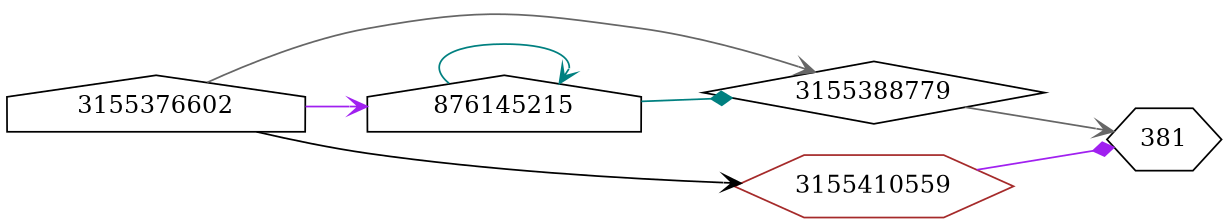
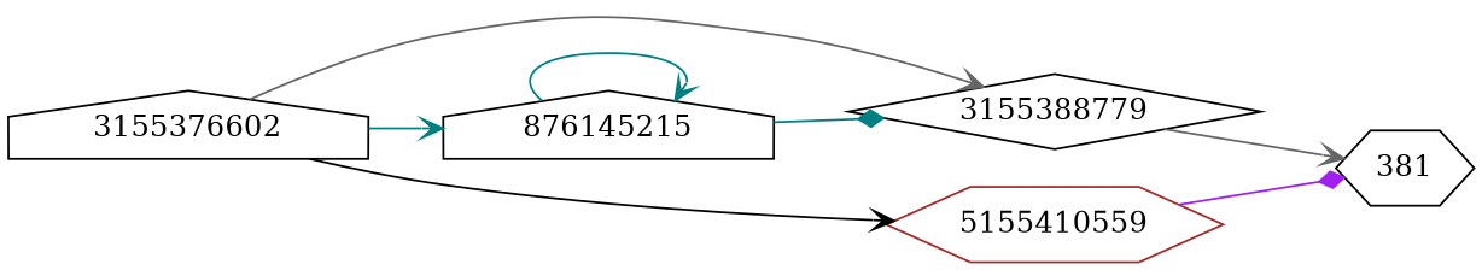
  digraph {
    rankdir=LR
    node [color=black shape=hexagon]
    edge [arrowhead=vee color=gray40]
    3155388779 [shape=diamond]
    381
-   3155410559 [color=brown]
+   3155410559 [color=brown label=5155410559]
    n4 [label=876145215 shape=house]
    3155376602 [shape=house]
    3155388779 -> 381
    3155410559 -> 381 [arrowhead=diamond color=purple]
    n4 -> 3155388779 [arrowhead=diamond color=teal]
    n4 -> n4 [color=teal]
    3155376602 -> 3155388779
    3155376602 -> 3155410559 [color=black]
-   3155376602 -> n4 [color=purple]
+   3155376602 -> n4 [color=teal]
  }
